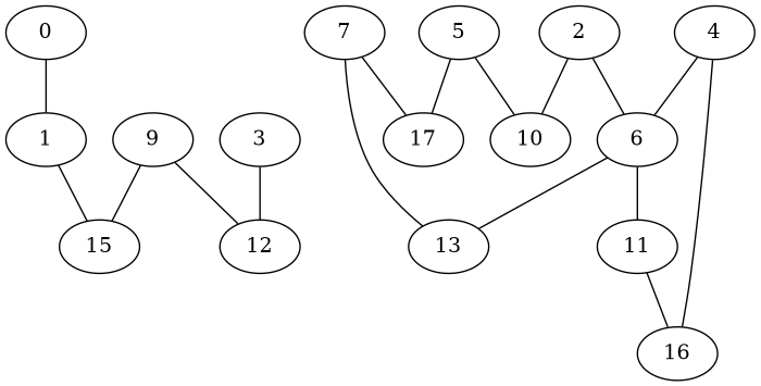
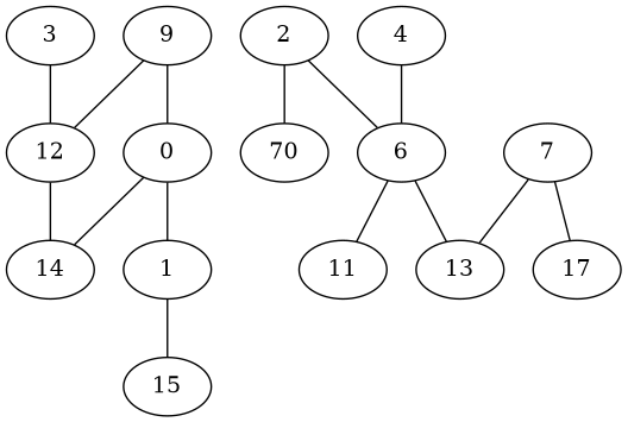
  graph {
    node [type=corner x=305 y=338]
    edge [angle0=.81 frequency=1 type0=line]
    0 [x=449 y=492]
    1 [x=-25 y=511]
+   14 [x=452 y=267]
    15 [x=-40 y=21]
    2 [x=205 y=69]
-   10 [type=intersection x=308 y=177]
+   10 [type=intersection x=308 y=177 label=70]
    6 [x=49 y=256]
-   16 [type=intersection x=142 y=176]
    3 [type=endpoint x=538 y=250]
    12 [type=intersection x=465 y=239]
    4 [type=intersection x=134]
    13 [x=203 y=411]
    11 [x=127 y=179]
-   5 [y=197]
    17 [y=329]
    7 [type=intersection x=310]
    9 [x=450 y=16]
    0 -- 1 [angle0=-.04]
+   0 -- 14 [angle0=-1.56]
    1 -- 15 [angle0=1.54]
    2 -- 10
    2 -- 6 [angle0=-1.04]
    6 -- 13
    6 -- 11 [angle0=-.78]
    3 -- 12 [angle0=.15]
+   12 -- 14 [angle0=-1.14]
    4 -- 6 [angle0=.77]
-   4 -- 16 [angle0=-1.52]
-   11 -- 16 [angle0=-.20]
-   5 -- 10 [angle0=-1.42]
-   5 -- 17 [angle0=-1.57]
    7 -- 13 [angle0=-.60]
    7 -- 17 [angle0=1.06]
-   9 -- 15 [angle0=-.01]
+   9 -- 0 [angle0=-.01]
    9 -- 12 [angle0=1.50]
  }
